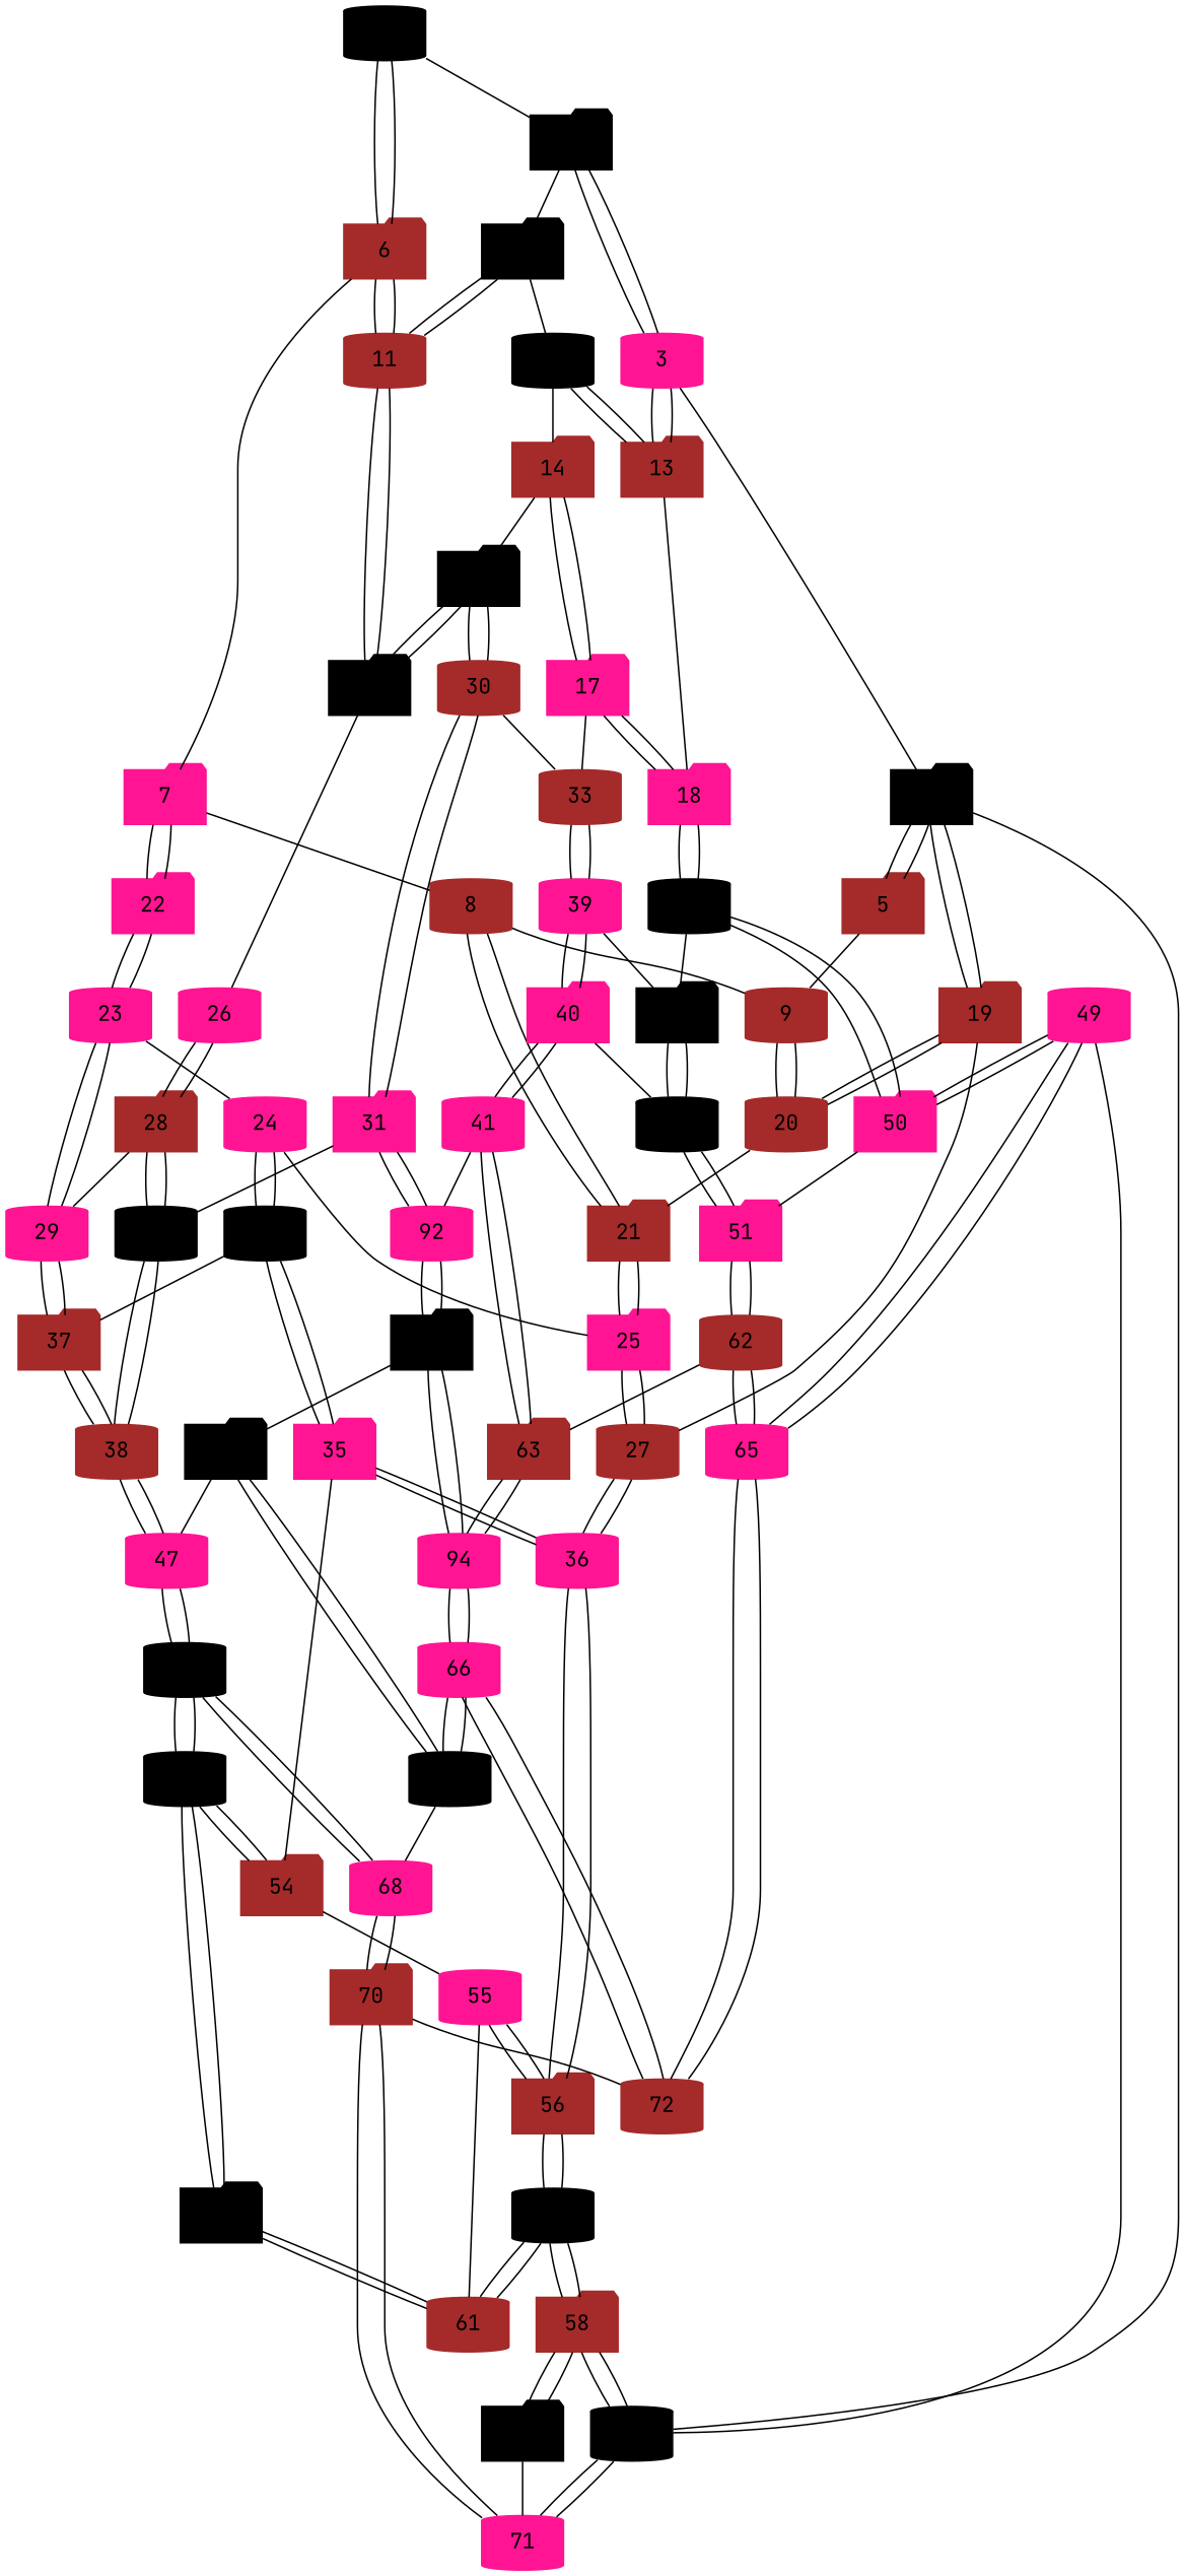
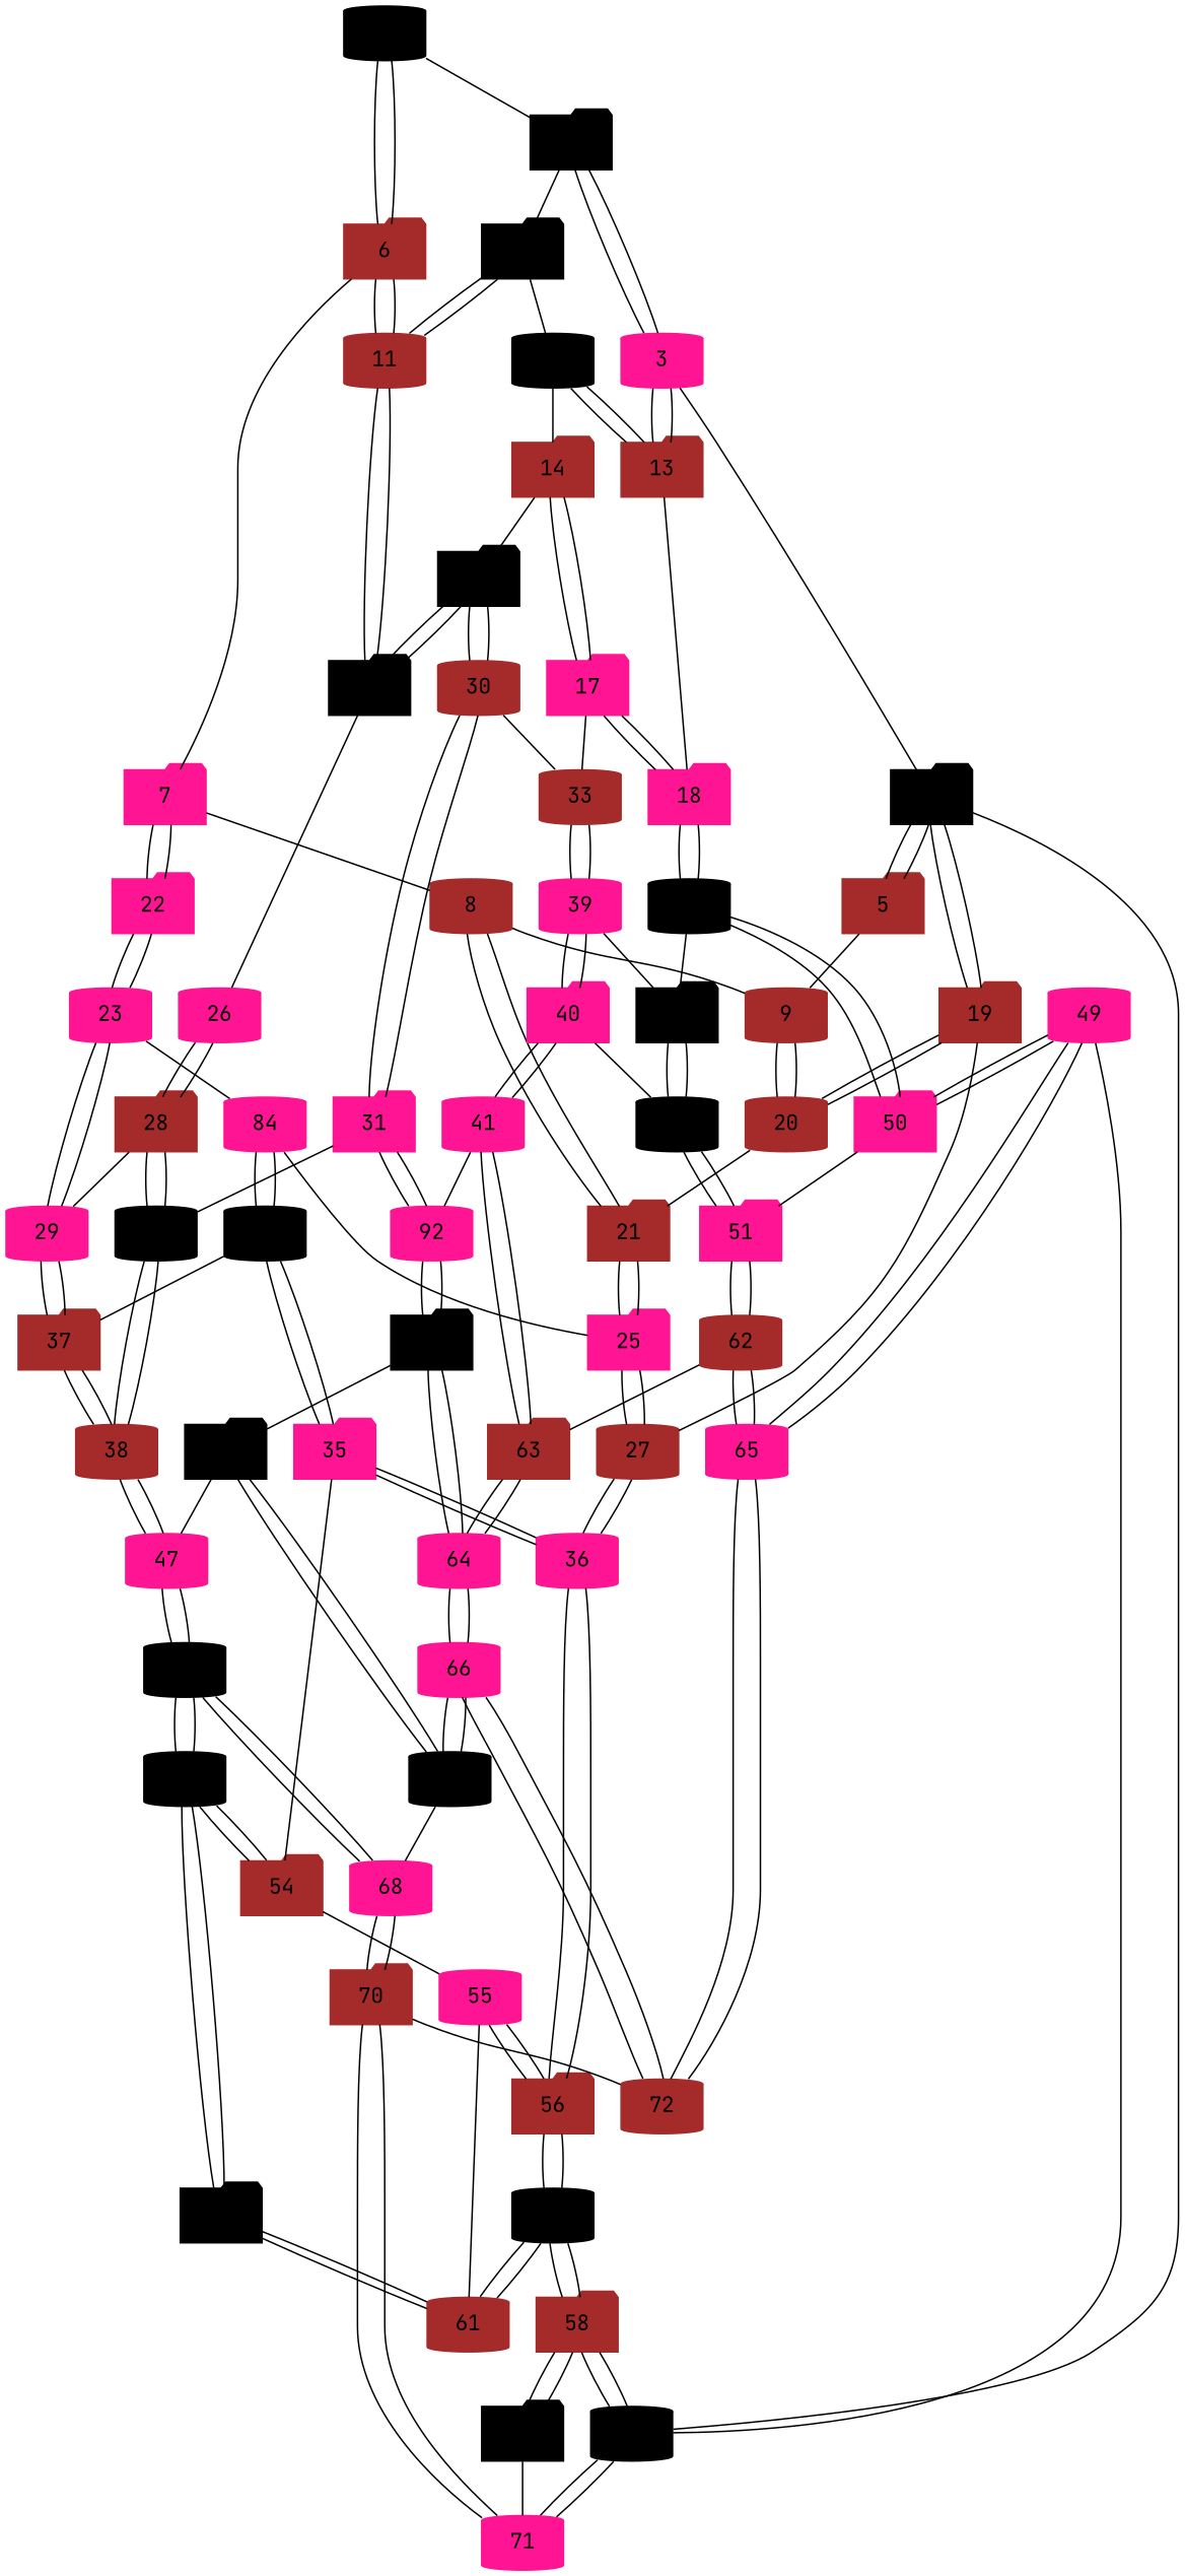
  graph {
    fontname="JetBrains Mono"
    node [color=deeppink fontname="JetBrains Mono" shape=cylinder style=filled]
    edge [fontname="JetBrains Mono"]
    1 [color=black]
    2 [color=black shape=folder]
    6 [color=brown shape=folder]
    3
    10 [color=black shape=folder]
    7 [shape=folder]
    11 [color=brown]
    4 [color=black shape=folder]
    13 [color=brown shape=folder]
    12 [color=black]
    5 [color=brown shape=folder]
    19 [color=brown shape=folder]
    59 [color=black]
    18 [shape=folder]
    49
    50 [shape=folder]
    65
    9 [color=brown]
    20 [color=brown]
    27 [color=brown]
    71
    8 [color=brown]
    22 [shape=folder]
    16 [color=black shape=folder]
    21 [color=brown shape=folder]
    23
    25 [shape=folder]
    14 [color=brown shape=folder]
    26
    15 [color=black shape=folder]
    17 [shape=folder]
    43 [color=black]
    30 [color=brown]
    33 [color=brown]
    31 [shape=folder]
    28 [color=brown shape=folder]
    39
    44 [color=black shape=folder]
    36
-   24
+   24 [label=84]
    29
    34 [color=black]
    37 [color=brown shape=folder]
    35 [shape=folder]
    32 [color=black]
    56 [color=brown shape=folder]
    38 [color=brown]
    n48 [label=92]
    45 [color=black shape=folder]
    47
    40 [shape=folder]
    54 [color=brown shape=folder]
    55
    57 [color=black]
    52 [color=black]
    41
    48 [color=black]
    63 [color=brown shape=folder]
    51 [shape=folder]
-   64 [label=94]
+   64
    46 [color=black shape=folder]
    67 [color=black]
    66
    68
    53 [color=black]
    62 [color=brown]
    72 [color=brown]
    60 [color=black shape=folder]
    70 [color=brown shape=folder]
    61 [color=brown]
    58 [color=brown shape=folder]
    69 [color=black shape=folder]
    1 -- 2
    1 -- 6
    1 -- 6
    2 -- 3
    2 -- 3
    2 -- 10
    6 -- 7
    6 -- 11
    6 -- 11
    3 -- 4
    3 -- 13
    3 -- 13
    10 -- 11
    10 -- 11
    10 -- 12
    7 -- 8
    7 -- 22
    7 -- 22
    11 -- 16
    11 -- 16
    4 -- 5
    4 -- 5
    4 -- 19
    4 -- 19
    4 -- 59
    13 -- 18
    12 -- 13
    12 -- 13
    12 -- 14
    5 -- 9
    19 -- 20
    19 -- 20
    19 -- 27
    59 -- 71
    59 -- 71
    18 -- 43
    18 -- 43
    49 -- 59
    49 -- 50
    49 -- 50
    49 -- 65
    49 -- 65
    50 -- 51
    65 -- 72
    65 -- 72
    9 -- 20
    9 -- 20
    20 -- 21
    27 -- 36
    27 -- 36
    8 -- 9
    8 -- 21
    8 -- 21
    22 -- 23
    22 -- 23
    16 -- 26
    21 -- 25
    21 -- 25
    23 -- 24
    23 -- 29
    23 -- 29
    25 -- 27
    25 -- 27
    14 -- 15
    14 -- 17
    14 -- 17
    26 -- 28
    26 -- 28
    15 -- 16
    15 -- 16
    15 -- 30
    15 -- 30
    17 -- 18
    17 -- 18
    17 -- 33
    43 -- 50
    43 -- 50
    43 -- 44
    30 -- 33
    30 -- 31
    30 -- 31
    33 -- 39
    33 -- 39
    31 -- 32
    31 -- n48
    31 -- n48
    28 -- 29
    28 -- 32
    28 -- 32
    39 -- 44
    39 -- 40
    39 -- 40
    44 -- 48
    44 -- 48
    36 -- 56
    36 -- 56
    24 -- 25
    24 -- 34
    24 -- 34
    29 -- 37
    29 -- 37
    34 -- 37
    34 -- 35
    34 -- 35
    37 -- 38
    37 -- 38
    35 -- 36
    35 -- 36
    35 -- 54
    32 -- 38
    32 -- 38
    56 -- 57
    56 -- 57
    38 -- 47
    38 -- 47
    n48 -- 45
    n48 -- 45
    45 -- 64
    45 -- 64
    45 -- 46
    47 -- 52
    47 -- 52
    40 -- 41
    40 -- 41
    40 -- 48
    54 -- 55
    55 -- 56
    55 -- 56
    55 -- 61
    57 -- 61
    57 -- 61
    57 -- 58
    57 -- 58
    52 -- 68
    52 -- 68
    52 -- 53
    52 -- 53
    41 -- n48
    41 -- 63
    41 -- 63
    48 -- 51
    48 -- 51
    63 -- 64
    63 -- 64
    51 -- 62
    51 -- 62
    64 -- 66
    64 -- 66
    46 -- 47
    46 -- 67
    46 -- 67
    67 -- 68
    66 -- 67
    66 -- 67
    66 -- 72
    66 -- 72
    68 -- 70
    68 -- 70
    53 -- 54
    53 -- 54
    53 -- 60
    53 -- 60
    62 -- 65
    62 -- 65
    62 -- 63
    60 -- 61
    60 -- 61
    70 -- 71
    70 -- 71
    70 -- 72
    58 -- 59
    58 -- 59
    58 -- 69
    58 -- 69
    69 -- 71
  }
